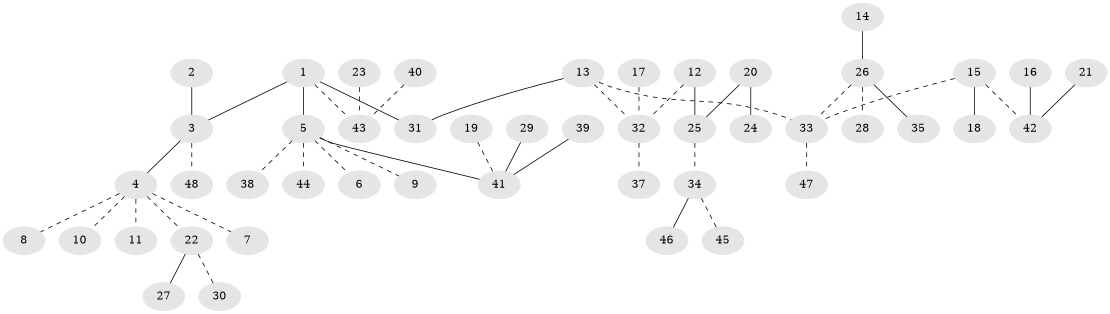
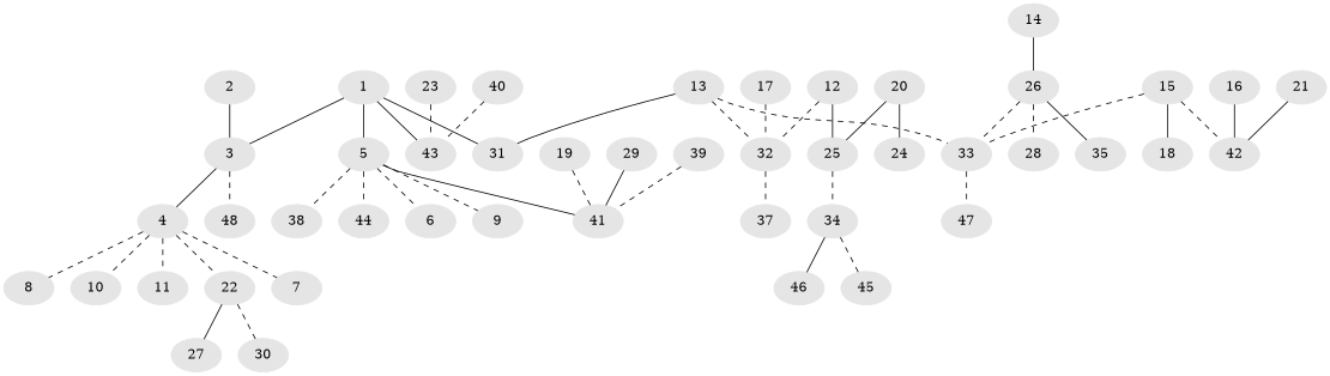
  graph {
    node [color=gray90 style=filled]
    edge [style=dashed weight=1.0]
    1
    3
    5
    31
    43
    4
    48
    6
    9
    38
    41
    44
    2
    7
    8
    10
    11
    22
    27
    30
    12
    32
    25
    37
    13
    33
    34
    47
    14
    26
    28
    35
    15
    18
    42
    16
    17
    19
    20
    24
    21
    23
    45
    46
    29
    39
    40
    1 -- 3 [style=solid]
    1 -- 5 [style=solid]
    1 -- 31 [style=solid]
-   1 -- 43
+   1 -- 43 [style=solid]
    3 -- 4 [style=solid]
    3 -- 48
    5 -- 6
    5 -- 9
    5 -- 38
    5 -- 41 [style=solid]
    5 -- 44
    4 -- 7
    4 -- 8
    4 -- 10
    4 -- 11
    4 -- 22
    2 -- 3 [style=solid]
    22 -- 27 [style=solid]
    22 -- 30
    12 -- 32
    12 -- 25 [style=solid]
    32 -- 37
    25 -- 34
    13 -- 31 [style=solid]
    13 -- 32
    13 -- 33
    33 -- 47
    34 -- 45
    34 -- 46 [style=solid]
    14 -- 26 [style=solid]
    26 -- 33
    26 -- 28
    26 -- 35 [style=solid]
    15 -- 33
    15 -- 18 [style=solid]
    15 -- 42
    16 -- 42 [style=solid]
    17 -- 32
    19 -- 41
    20 -- 25 [style=solid]
    20 -- 24 [style=solid]
    21 -- 42 [style=solid]
    23 -- 43
    29 -- 41 [style=solid]
-   39 -- 41 [style=solid]
+   39 -- 41
    40 -- 43
  }
